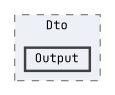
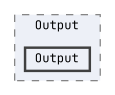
  digraph {
    compound=true
    fontname="JetBrains Mono"
    n1 [color=grey25 fillcolor="#edf0f7" fontname="JetBrains Mono" fontsize=10 height=0.2 label=Output shape=box style="filled,bold" width=0.4]
    subgraph cluster_1 {
      bgcolor="#edf0f7"
      fontsize=10
-     label=Dto
+     label=Output
      pencolor=grey50
      style="filled,dashed"
      n1
    }
  }
